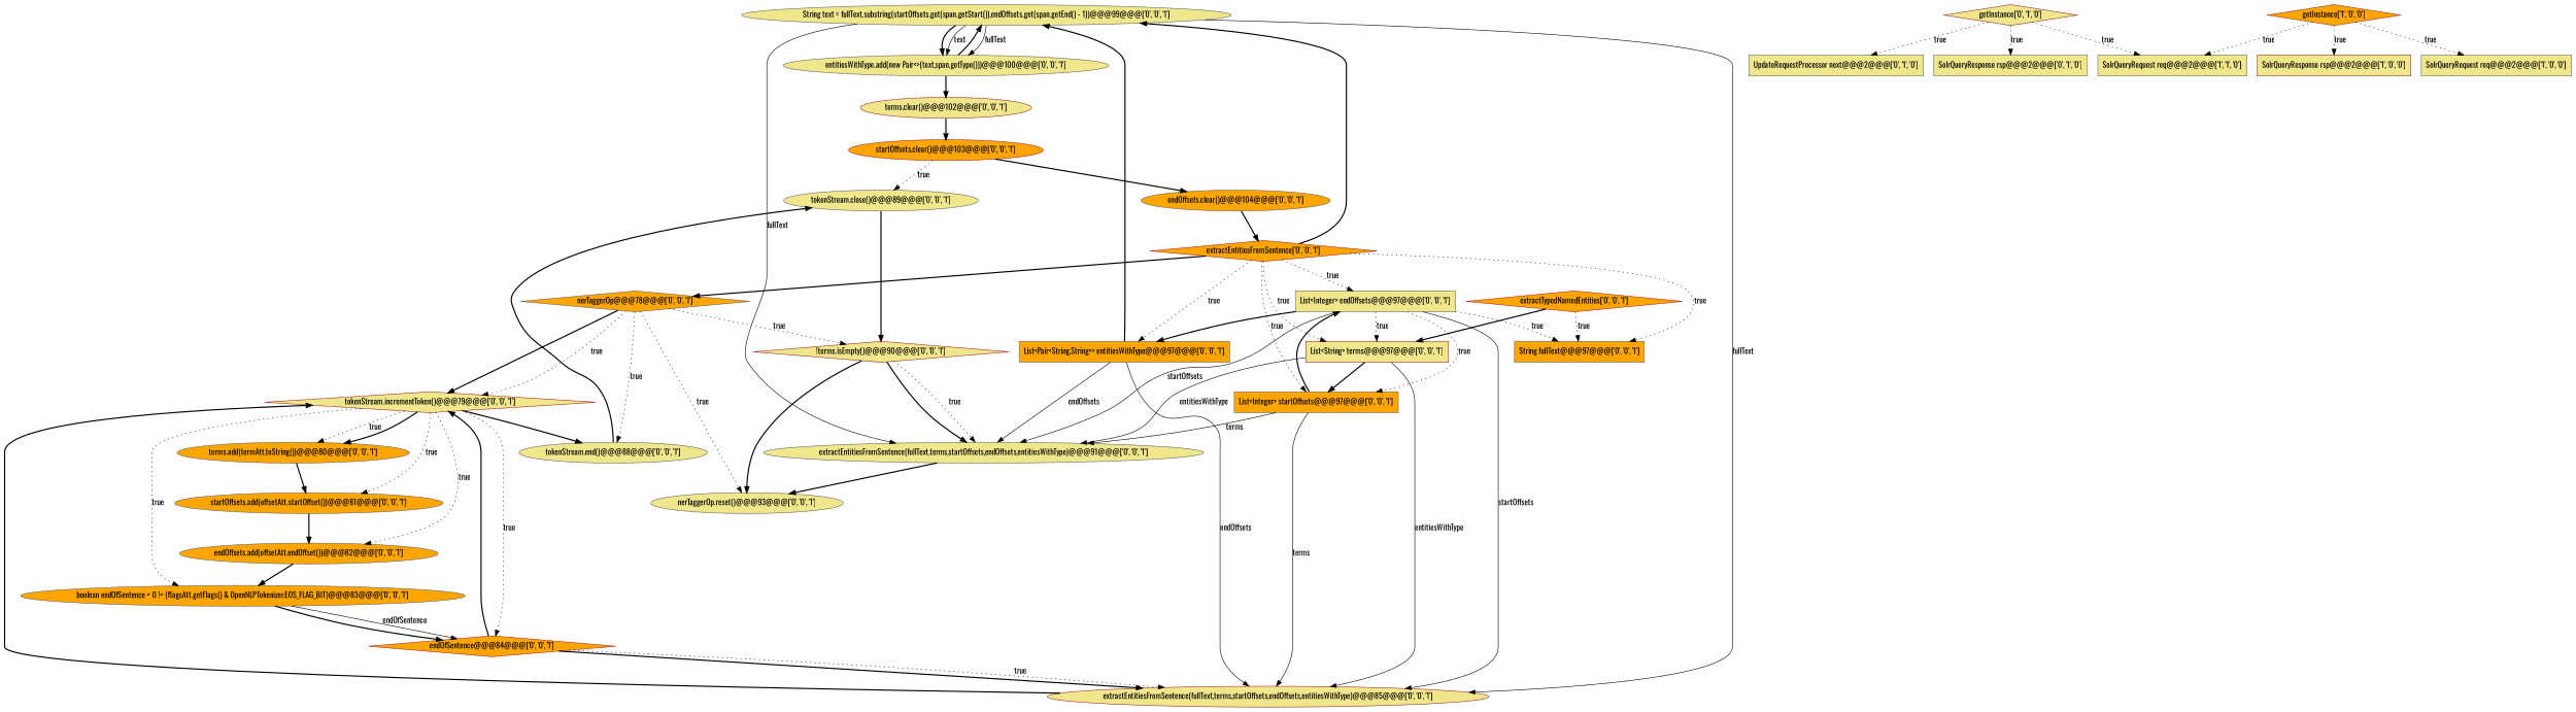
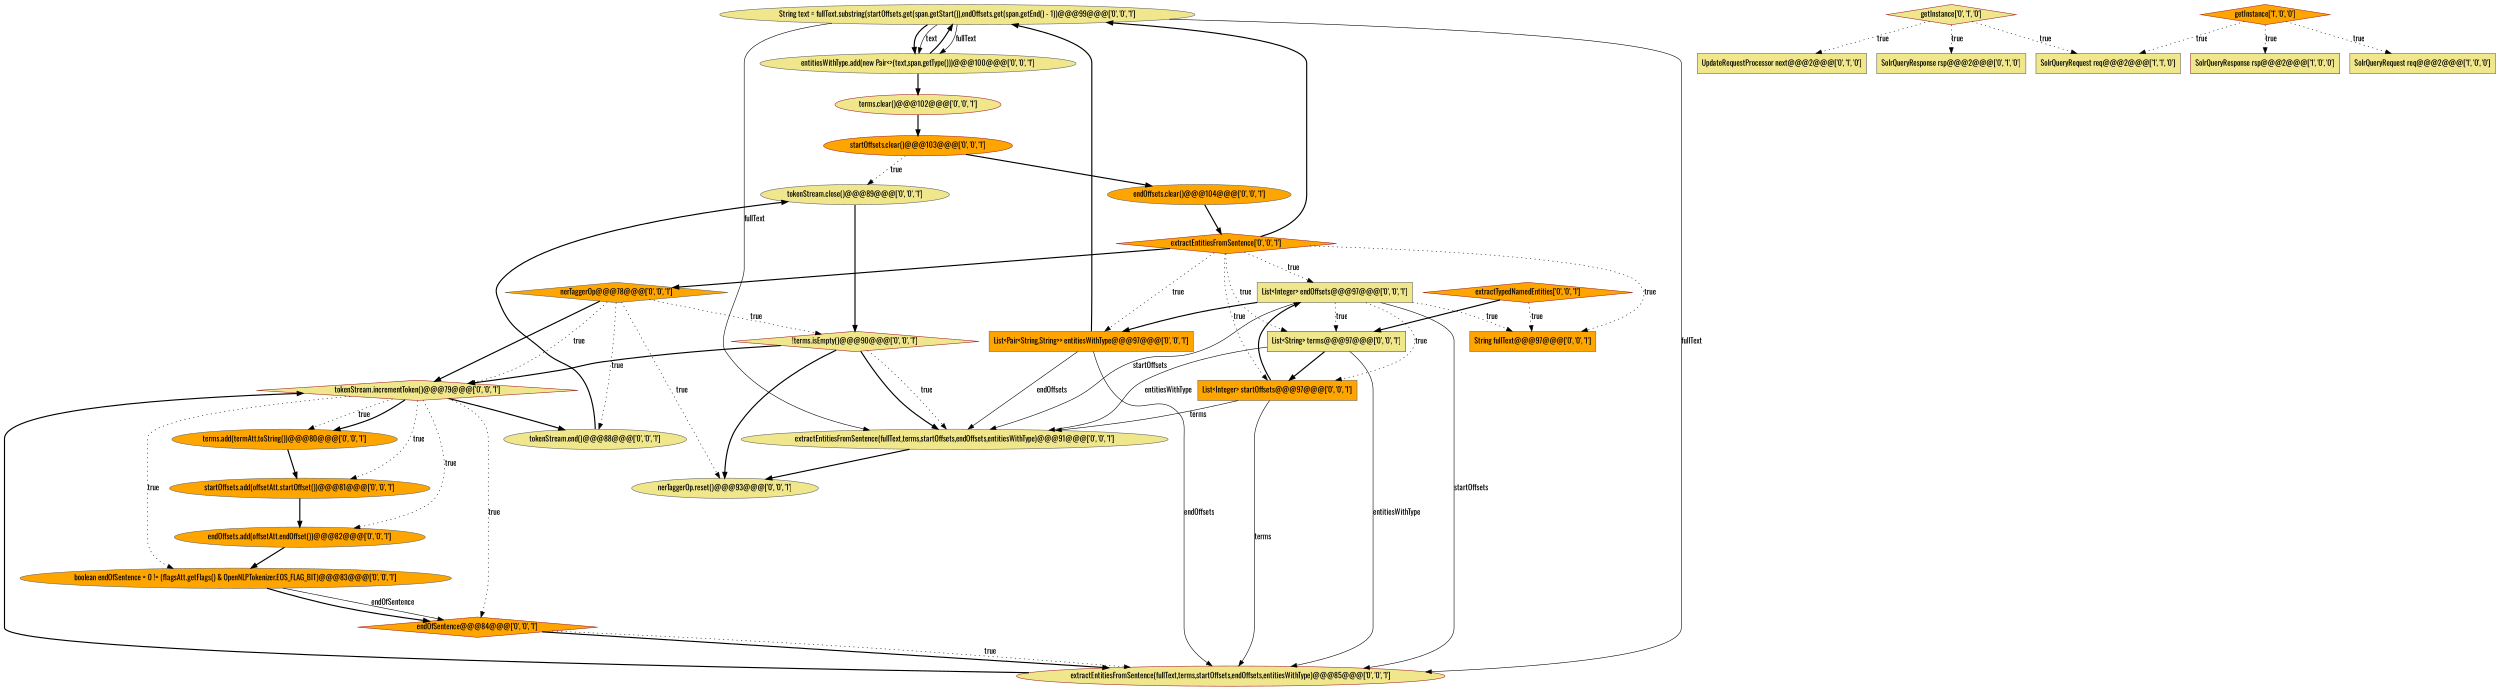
  digraph {
    fontname=Oswald
    node [color=gray40 fillcolor=khaki fontname=Oswald shape=ellipse style=filled]
    edge [fontname=Oswald style=bold]
    n1 [label="tokenStream.close()@@@89@@@['0', '0', '1']"]
    n2 [color=brown label="!terms.isEmpty()@@@90@@@['0', '0', '1']" shape=diamond]
    n3 [label="extractEntitiesFromSentence(fullText,terms,startOffsets,endOffsets,entitiesWithType)@@@91@@@['0', '0', '1']"]
    n4 [label="nerTaggerOp.reset()@@@93@@@['0', '0', '1']"]
    n5 [label="entitiesWithType.add(new Pair<>(text,span.getType()))@@@100@@@['0', '0', '1']"]
    n6 [color=brown label="terms.clear()@@@102@@@['0', '0', '1']"]
    n7 [label="String text = fullText.substring(startOffsets.get(span.getStart()),endOffsets.get(span.getEnd() - 1))@@@99@@@['0', '0', '1']"]
    n8 [color=brown fillcolor=orange label="startOffsets.clear()@@@103@@@['0', '0', '1']"]
    n9 [color=brown label="extractEntitiesFromSentence(fullText,terms,startOffsets,endOffsets,entitiesWithType)@@@85@@@['0', '0', '1']"]
    n10 [label="UpdateRequestProcessor next@@@2@@@['0', '1', '0']" shape=box]
    n11 [color=brown fillcolor=orange label="endOfSentence@@@84@@@['0', '0', '1']" shape=diamond]
    n12 [color=brown label="tokenStream.incrementToken()@@@79@@@['0', '0', '1']" shape=diamond]
    n13 [fillcolor=orange label="boolean endOfSentence = 0 != (flagsAtt.getFlags() & OpenNLPTokenizer.EOS_FLAG_BIT)@@@83@@@['0', '0', '1']"]
    n14 [label="tokenStream.end()@@@88@@@['0', '0', '1']"]
    n15 [fillcolor=orange label="startOffsets.add(offsetAtt.startOffset())@@@81@@@['0', '0', '1']"]
    n16 [fillcolor=orange label="endOffsets.add(offsetAtt.endOffset())@@@82@@@['0', '0', '1']"]
    n17 [fillcolor=orange label="terms.add(termAtt.toString())@@@80@@@['0', '0', '1']"]
    n18 [fillcolor=orange label="List<Pair<String,String>> entitiesWithType@@@97@@@['0', '0', '1']" shape=box]
    n19 [fillcolor=orange label="nerTaggerOp@@@78@@@['0', '0', '1']" shape=diamond]
    n20 [color=brown fillcolor=orange label="extractEntitiesFromSentence['0', '0', '1']" shape=diamond]
    n21 [fillcolor=orange label="String fullText@@@97@@@['0', '0', '1']" shape=box]
    n22 [color=brown label="List<String> terms@@@97@@@['0', '0', '1']" shape=box]
    n23 [fillcolor=orange label="List<Integer> startOffsets@@@97@@@['0', '0', '1']" shape=box]
    n24 [label="List<Integer> endOffsets@@@97@@@['0', '0', '1']" shape=box]
    n25 [color=brown label="SolrQueryResponse rsp@@@2@@@['1', '0', '0']" shape=box]
    n26 [label="SolrQueryRequest req@@@2@@@['1', '1', '0']" shape=box]
    n27 [color=brown fillcolor=orange label="extractTypedNamedEntities['0', '0', '1']" shape=diamond]
    n28 [fillcolor=orange label="endOffsets.clear()@@@104@@@['0', '0', '1']"]
    n29 [color=brown fillcolor=orange label="getInstance['1', '0', '0']" shape=diamond]
    n30 [label="SolrQueryRequest req@@@2@@@['1', '0', '0']" shape=box]
    n31 [label="SolrQueryResponse rsp@@@2@@@['0', '1', '0']" shape=box]
    n32 [color=brown label="getInstance['0', '1', '0']" shape=diamond]
    n1 -> n2
    n2 -> n3 [label=true style=dotted]
    n2 -> n3
    n2 -> n4
    n3 -> n4
    n5 -> n6
    n5 -> n7
    n6 -> n8
    n7 -> n3 [label=fullText style=solid]
    n7 -> n5 [label=fullText style=solid]
    n7 -> n5
    n7 -> n5 [label=text style=solid]
    n7 -> n9 [label=fullText style=solid]
    n8 -> n1 [label=true style=dotted]
    n8 -> n28
    n9 -> n12
    n11 -> n9
    n11 -> n9 [label=true style=dotted]
-   n11 -> n12
+   n2 -> n12
    n12 -> n11 [label=true style=dotted]
    n12 -> n13 [label=true style=dotted]
    n12 -> n14
    n12 -> n15 [label=true style=dotted]
    n12 -> n16 [label=true style=dotted]
    n12 -> n17 [label=true style=dotted]
    n12 -> n17
    n13 -> n11 [label=endOfSentence style=solid]
    n13 -> n11
    n14 -> n1
    n15 -> n16
    n16 -> n13
    n17 -> n15
    n18 -> n3 [label=endOffsets style=solid]
    n18 -> n7
    n18 -> n9 [label=endOffsets style=solid]
    n19 -> n2 [label=true style=dotted]
    n19 -> n4 [label=true style=dotted]
    n19 -> n12 [label=true style=dotted]
    n19 -> n12
    n19 -> n14 [label=true style=dotted]
    n20 -> n7
    n20 -> n18 [label=true style=dotted]
    n20 -> n19
    n20 -> n21 [label=true style=dotted]
    n20 -> n22 [label=true style=dotted]
    n20 -> n23 [label=true style=dotted]
    n20 -> n24 [label=true style=dotted]
    n22 -> n3 [label=entitiesWithType style=solid]
    n22 -> n9 [label=entitiesWithType style=solid]
    n22 -> n23
    n23 -> n3 [label=terms style=solid]
    n23 -> n9 [label=terms style=solid]
    n23 -> n24
    n24 -> n3 [label=startOffsets style=solid]
    n24 -> n9 [label=startOffsets style=solid]
    n24 -> n18
    n24 -> n21 [label=true style=dotted]
    n24 -> n22 [label=true style=dotted]
    n24 -> n23 [label=true style=dotted]
    n27 -> n21 [label=true style=dotted]
    n27 -> n22
    n28 -> n20
    n29 -> n25 [label=true style=dotted]
    n29 -> n26 [label=true style=dotted]
    n29 -> n30 [label=true style=dotted]
    n32 -> n10 [label=true style=dotted]
    n32 -> n26 [label=true style=dotted]
    n32 -> n31 [label=true style=dotted]
  }
